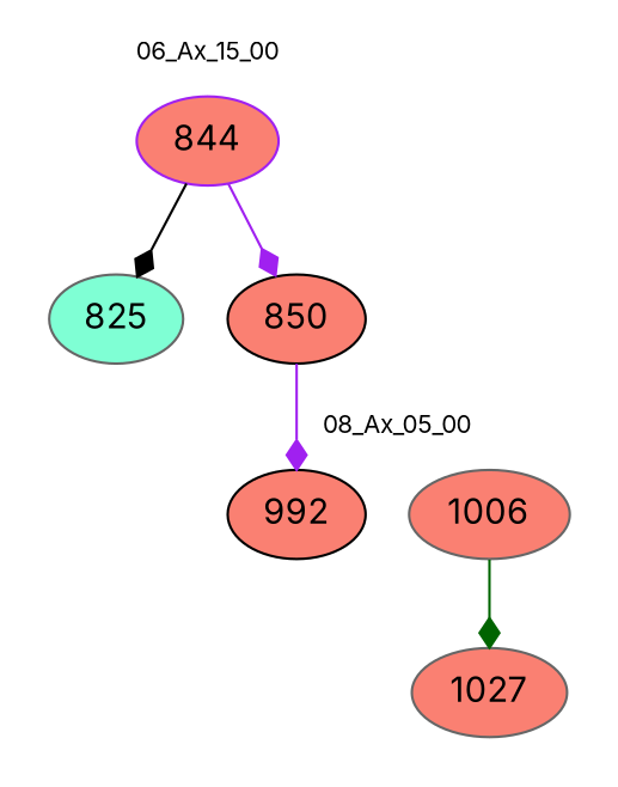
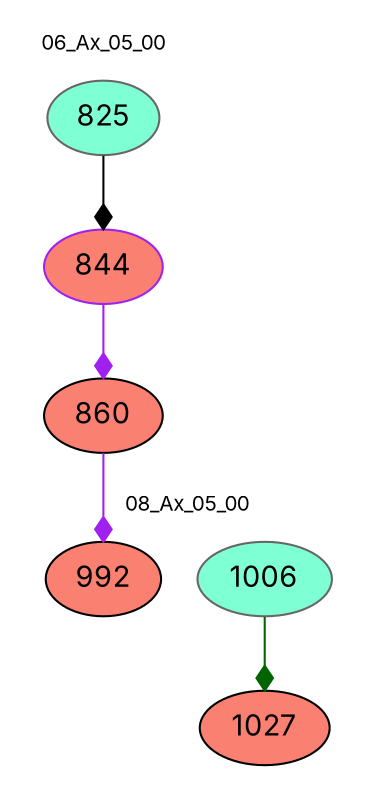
  digraph {
    fontname=Inter
    node [color=black fillcolor=salmon fontname=Inter style=filled]
    edge [arrowhead=diamond color=purple fontname=Inter]
    n1 [color=purple label=844]
    n2 [color=gray40 fillcolor=aquamarine label=825]
-   n3 [label=850]
-   n4 [color=gray40 label=1006]
+   n3 [label=860]
+   n4 [color=gray40 fillcolor=aquamarine label=1006]
    n5 [label=992]
-   n6 [color=gray40 label=1027]
+   n6 [label=1027]
    subgraph cluster_1 {
      color=white
      fontsize=10
-     label="06_Ax_15_00"
+     label="06_Ax_05_00"
      n1
      n2
      n3
    }
    subgraph cluster_2 {
      color=white
      fontsize=10
      label="08_Ax_05_00"
      n4
      n5
      n6
    }
-   n1 -> n2 [color=black]
+   n2 -> n1 [color=black]
    n1 -> n3
    n3 -> n5
    n4 -> n6 [color=darkgreen]
  }
